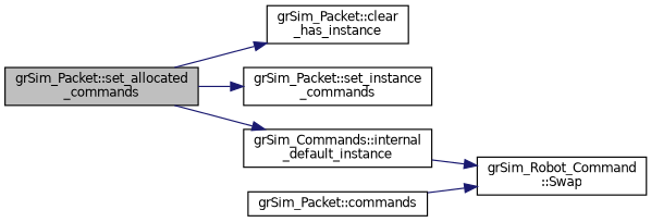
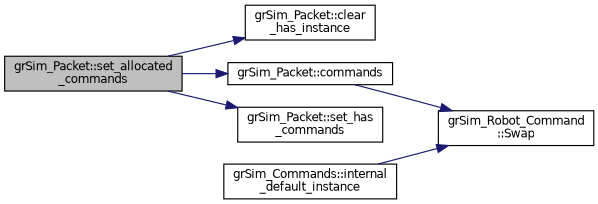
  digraph {
    rankdir=LR
    node [color=black fillcolor=white fontname=Helvetica fontsize=10 shape=record style=filled]
    edge [color=midnightblue fontname=Helvetica fontsize=10 labelfontname=Helvetica labelfontsize=10 style=solid]
    n1 [fillcolor=grey75 fontcolor=black height=0.2 label="grSim_Packet::set_allocated\l_commands" width=0.4]
    n2 [height=0.2 label="grSim_Packet::clear\l_has_instance" width=0.4]
    n3 [height=0.2 label="grSim_Packet::commands" width=0.4]
-   n4 [height=0.2 label="grSim_Packet::set_instance\l_commands" width=0.4]
+   n4 [height=0.2 label="grSim_Packet::set_has\l_commands" width=0.4]
    n5 [height=0.2 label="grSim_Robot_Command\l::Swap" width=0.4]
    n6 [height=0.2 label="grSim_Commands::internal\l_default_instance" width=0.4]
    n1 -> n2
-   n1 -> n6
+   n1 -> n3
    n1 -> n4
    n3 -> n5
    n6 -> n5
  }
